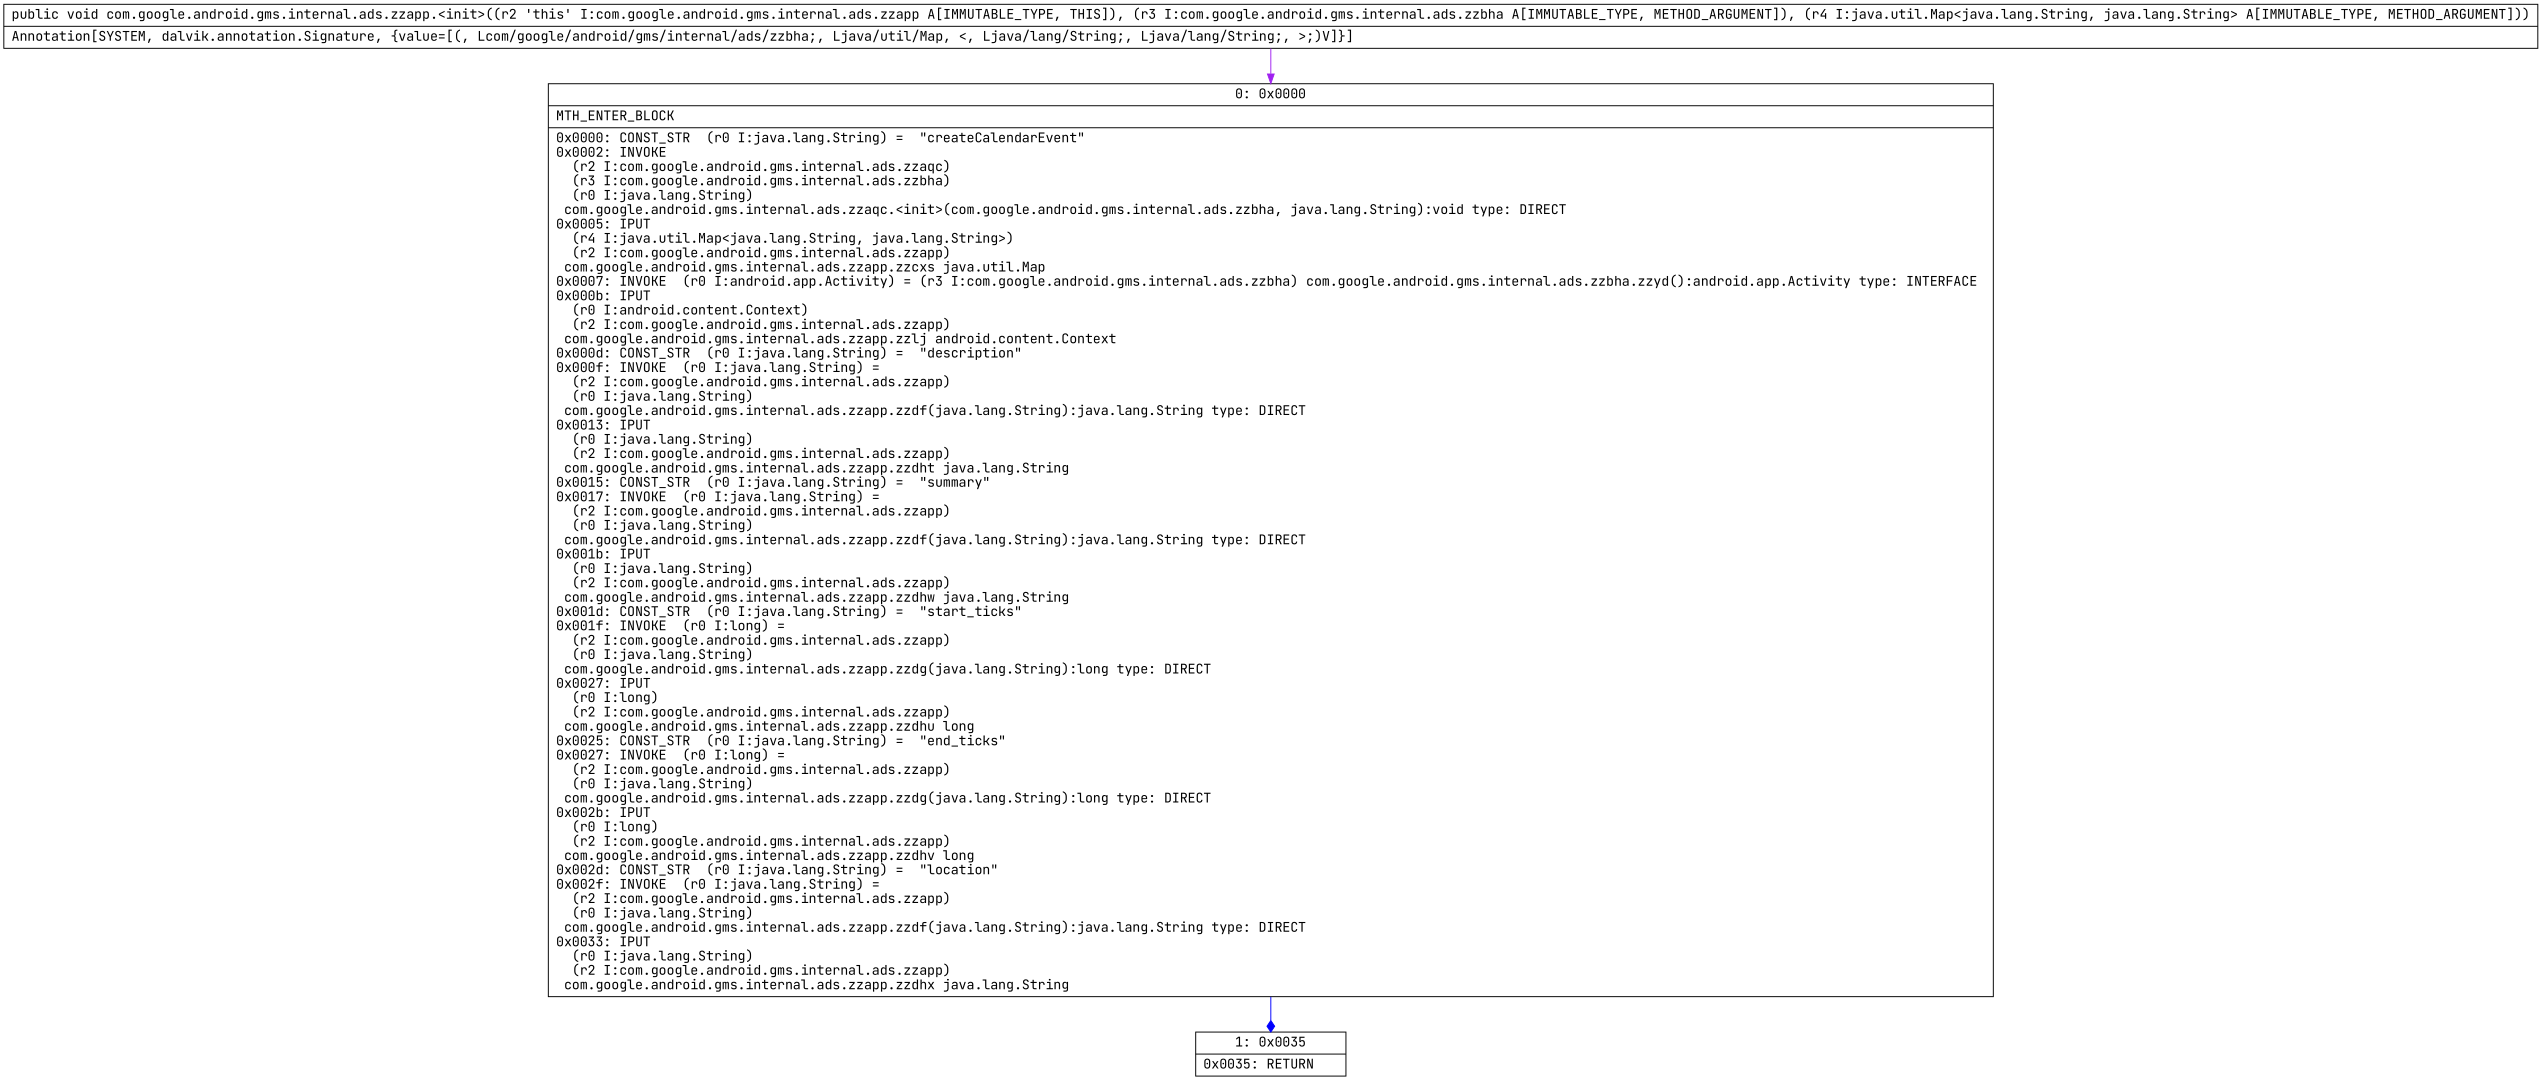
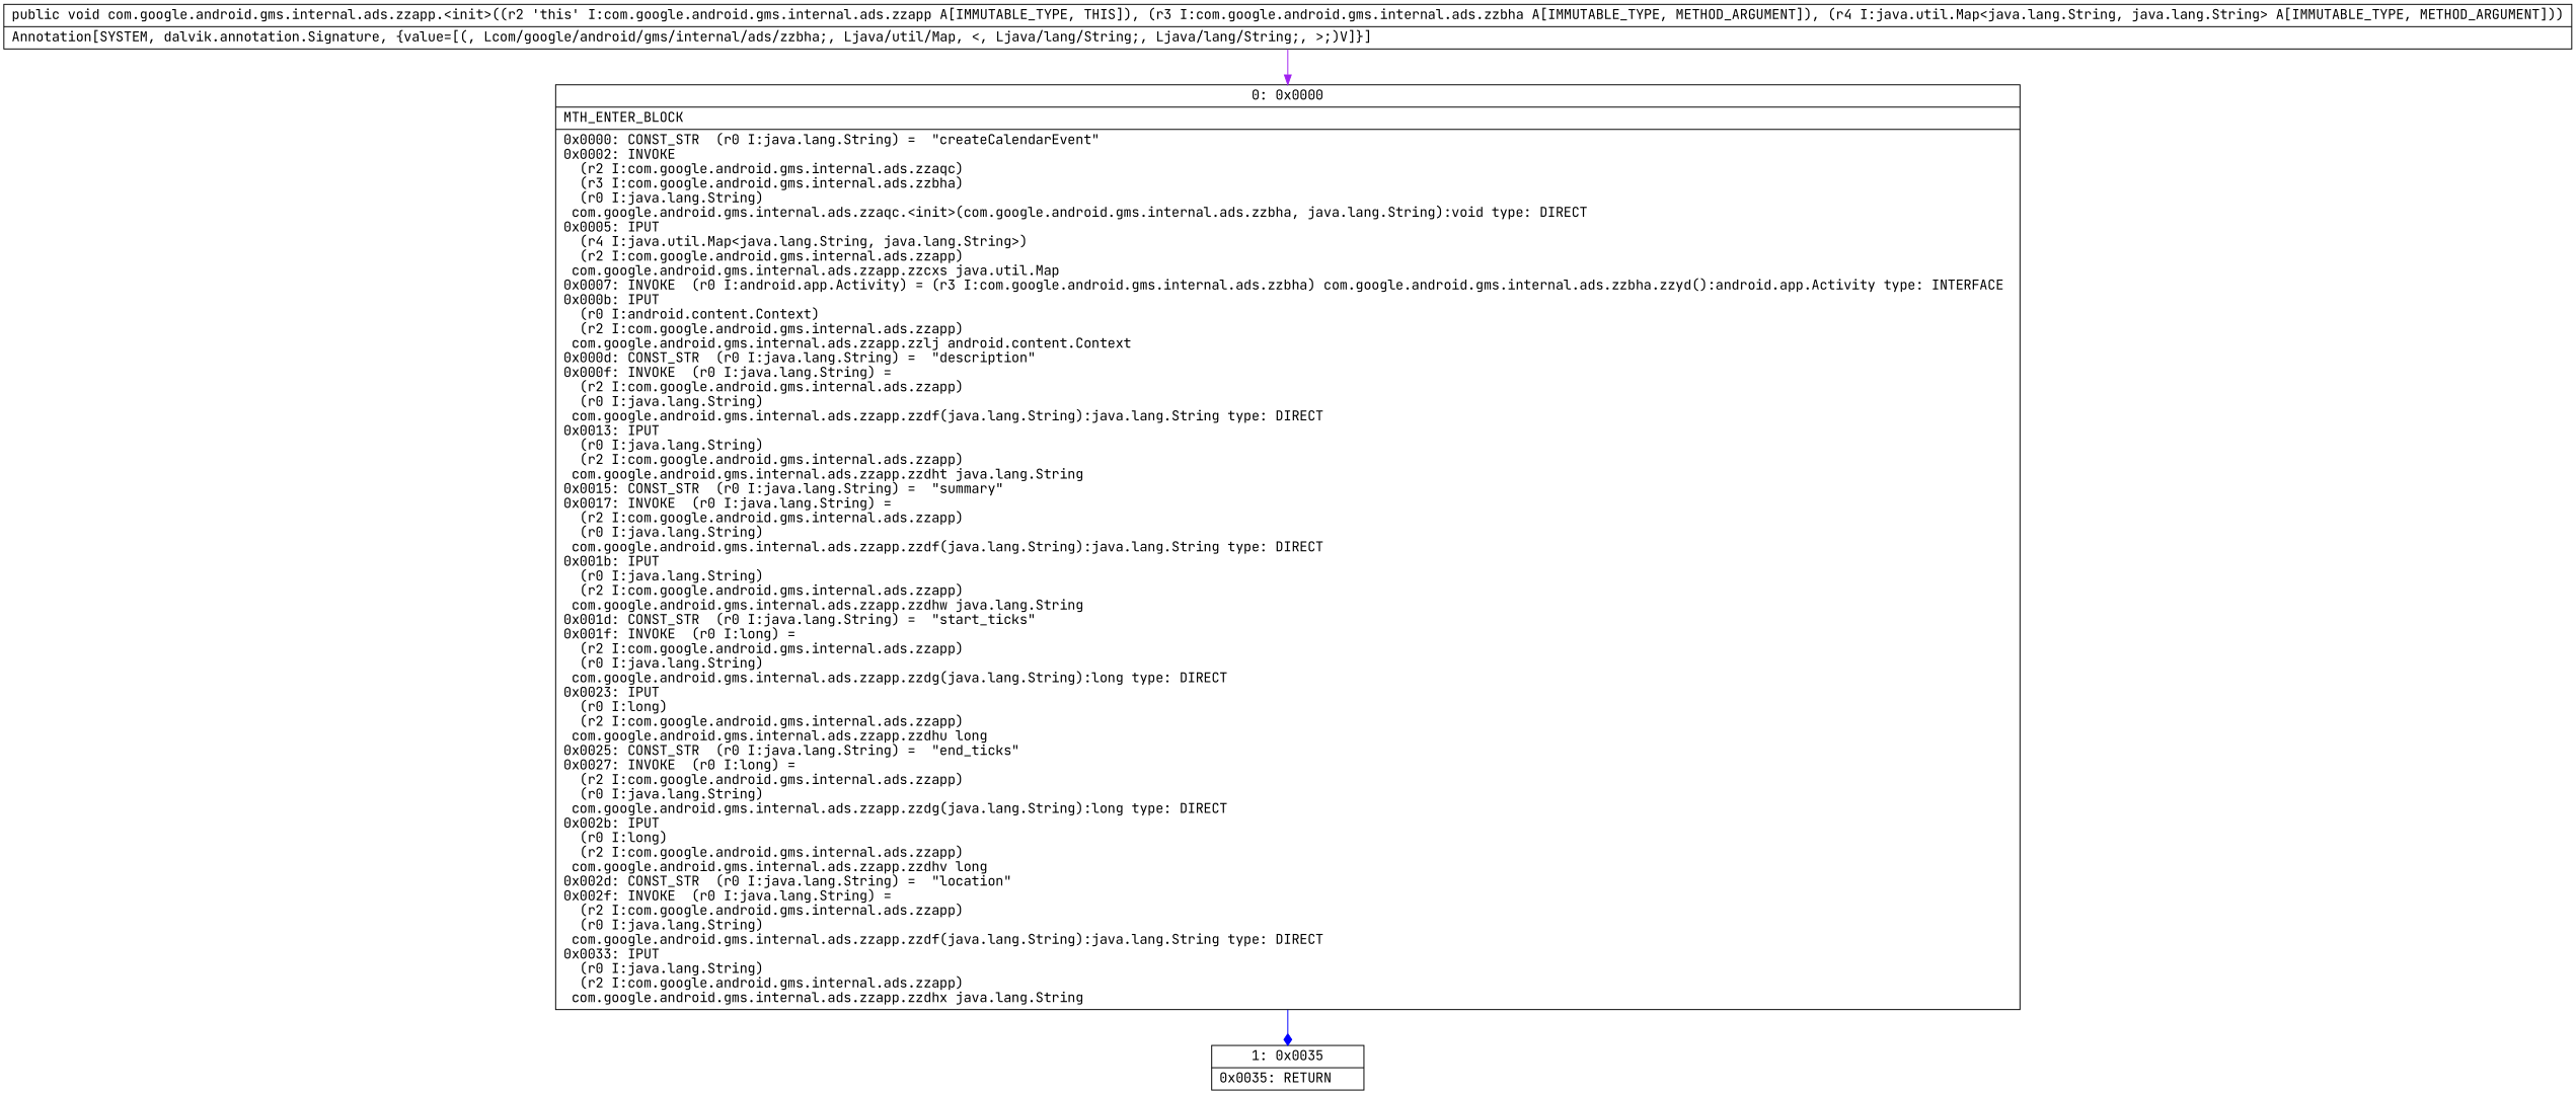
  digraph {
    fontname="JetBrains Mono"
    node [shape=record fontname="JetBrains Mono"]
    edge [fontname="JetBrains Mono"]
-   n1 [label="{0\:\ 0x0000|MTH_ENTER_BLOCK\l|0x0000: CONST_STR  (r0 I:java.lang.String) =  \"createCalendarEvent\" \l0x0002: INVOKE  \l  (r2 I:com.google.android.gms.internal.ads.zzaqc)\l  (r3 I:com.google.android.gms.internal.ads.zzbha)\l  (r0 I:java.lang.String)\l com.google.android.gms.internal.ads.zzaqc.\<init\>(com.google.android.gms.internal.ads.zzbha, java.lang.String):void type: DIRECT \l0x0005: IPUT  \l  (r4 I:java.util.Map\<java.lang.String, java.lang.String\>)\l  (r2 I:com.google.android.gms.internal.ads.zzapp)\l com.google.android.gms.internal.ads.zzapp.zzcxs java.util.Map \l0x0007: INVOKE  (r0 I:android.app.Activity) = (r3 I:com.google.android.gms.internal.ads.zzbha) com.google.android.gms.internal.ads.zzbha.zzyd():android.app.Activity type: INTERFACE \l0x000b: IPUT  \l  (r0 I:android.content.Context)\l  (r2 I:com.google.android.gms.internal.ads.zzapp)\l com.google.android.gms.internal.ads.zzapp.zzlj android.content.Context \l0x000d: CONST_STR  (r0 I:java.lang.String) =  \"description\" \l0x000f: INVOKE  (r0 I:java.lang.String) = \l  (r2 I:com.google.android.gms.internal.ads.zzapp)\l  (r0 I:java.lang.String)\l com.google.android.gms.internal.ads.zzapp.zzdf(java.lang.String):java.lang.String type: DIRECT \l0x0013: IPUT  \l  (r0 I:java.lang.String)\l  (r2 I:com.google.android.gms.internal.ads.zzapp)\l com.google.android.gms.internal.ads.zzapp.zzdht java.lang.String \l0x0015: CONST_STR  (r0 I:java.lang.String) =  \"summary\" \l0x0017: INVOKE  (r0 I:java.lang.String) = \l  (r2 I:com.google.android.gms.internal.ads.zzapp)\l  (r0 I:java.lang.String)\l com.google.android.gms.internal.ads.zzapp.zzdf(java.lang.String):java.lang.String type: DIRECT \l0x001b: IPUT  \l  (r0 I:java.lang.String)\l  (r2 I:com.google.android.gms.internal.ads.zzapp)\l com.google.android.gms.internal.ads.zzapp.zzdhw java.lang.String \l0x001d: CONST_STR  (r0 I:java.lang.String) =  \"start_ticks\" \l0x001f: INVOKE  (r0 I:long) = \l  (r2 I:com.google.android.gms.internal.ads.zzapp)\l  (r0 I:java.lang.String)\l com.google.android.gms.internal.ads.zzapp.zzdg(java.lang.String):long type: DIRECT \l0x0027: IPUT  \l  (r0 I:long)\l  (r2 I:com.google.android.gms.internal.ads.zzapp)\l com.google.android.gms.internal.ads.zzapp.zzdhu long \l0x0025: CONST_STR  (r0 I:java.lang.String) =  \"end_ticks\" \l0x0027: INVOKE  (r0 I:long) = \l  (r2 I:com.google.android.gms.internal.ads.zzapp)\l  (r0 I:java.lang.String)\l com.google.android.gms.internal.ads.zzapp.zzdg(java.lang.String):long type: DIRECT \l0x002b: IPUT  \l  (r0 I:long)\l  (r2 I:com.google.android.gms.internal.ads.zzapp)\l com.google.android.gms.internal.ads.zzapp.zzdhv long \l0x002d: CONST_STR  (r0 I:java.lang.String) =  \"location\" \l0x002f: INVOKE  (r0 I:java.lang.String) = \l  (r2 I:com.google.android.gms.internal.ads.zzapp)\l  (r0 I:java.lang.String)\l com.google.android.gms.internal.ads.zzapp.zzdf(java.lang.String):java.lang.String type: DIRECT \l0x0033: IPUT  \l  (r0 I:java.lang.String)\l  (r2 I:com.google.android.gms.internal.ads.zzapp)\l com.google.android.gms.internal.ads.zzapp.zzdhx java.lang.String \l}"]
+   n1 [label="{0\:\ 0x0000|MTH_ENTER_BLOCK\l|0x0000: CONST_STR  (r0 I:java.lang.String) =  \"createCalendarEvent\" \l0x0002: INVOKE  \l  (r2 I:com.google.android.gms.internal.ads.zzaqc)\l  (r3 I:com.google.android.gms.internal.ads.zzbha)\l  (r0 I:java.lang.String)\l com.google.android.gms.internal.ads.zzaqc.\<init\>(com.google.android.gms.internal.ads.zzbha, java.lang.String):void type: DIRECT \l0x0005: IPUT  \l  (r4 I:java.util.Map\<java.lang.String, java.lang.String\>)\l  (r2 I:com.google.android.gms.internal.ads.zzapp)\l com.google.android.gms.internal.ads.zzapp.zzcxs java.util.Map \l0x0007: INVOKE  (r0 I:android.app.Activity) = (r3 I:com.google.android.gms.internal.ads.zzbha) com.google.android.gms.internal.ads.zzbha.zzyd():android.app.Activity type: INTERFACE \l0x000b: IPUT  \l  (r0 I:android.content.Context)\l  (r2 I:com.google.android.gms.internal.ads.zzapp)\l com.google.android.gms.internal.ads.zzapp.zzlj android.content.Context \l0x000d: CONST_STR  (r0 I:java.lang.String) =  \"description\" \l0x000f: INVOKE  (r0 I:java.lang.String) = \l  (r2 I:com.google.android.gms.internal.ads.zzapp)\l  (r0 I:java.lang.String)\l com.google.android.gms.internal.ads.zzapp.zzdf(java.lang.String):java.lang.String type: DIRECT \l0x0013: IPUT  \l  (r0 I:java.lang.String)\l  (r2 I:com.google.android.gms.internal.ads.zzapp)\l com.google.android.gms.internal.ads.zzapp.zzdht java.lang.String \l0x0015: CONST_STR  (r0 I:java.lang.String) =  \"summary\" \l0x0017: INVOKE  (r0 I:java.lang.String) = \l  (r2 I:com.google.android.gms.internal.ads.zzapp)\l  (r0 I:java.lang.String)\l com.google.android.gms.internal.ads.zzapp.zzdf(java.lang.String):java.lang.String type: DIRECT \l0x001b: IPUT  \l  (r0 I:java.lang.String)\l  (r2 I:com.google.android.gms.internal.ads.zzapp)\l com.google.android.gms.internal.ads.zzapp.zzdhw java.lang.String \l0x001d: CONST_STR  (r0 I:java.lang.String) =  \"start_ticks\" \l0x001f: INVOKE  (r0 I:long) = \l  (r2 I:com.google.android.gms.internal.ads.zzapp)\l  (r0 I:java.lang.String)\l com.google.android.gms.internal.ads.zzapp.zzdg(java.lang.String):long type: DIRECT \l0x0023: IPUT  \l  (r0 I:long)\l  (r2 I:com.google.android.gms.internal.ads.zzapp)\l com.google.android.gms.internal.ads.zzapp.zzdhu long \l0x0025: CONST_STR  (r0 I:java.lang.String) =  \"end_ticks\" \l0x0027: INVOKE  (r0 I:long) = \l  (r2 I:com.google.android.gms.internal.ads.zzapp)\l  (r0 I:java.lang.String)\l com.google.android.gms.internal.ads.zzapp.zzdg(java.lang.String):long type: DIRECT \l0x002b: IPUT  \l  (r0 I:long)\l  (r2 I:com.google.android.gms.internal.ads.zzapp)\l com.google.android.gms.internal.ads.zzapp.zzdhv long \l0x002d: CONST_STR  (r0 I:java.lang.String) =  \"location\" \l0x002f: INVOKE  (r0 I:java.lang.String) = \l  (r2 I:com.google.android.gms.internal.ads.zzapp)\l  (r0 I:java.lang.String)\l com.google.android.gms.internal.ads.zzapp.zzdf(java.lang.String):java.lang.String type: DIRECT \l0x0033: IPUT  \l  (r0 I:java.lang.String)\l  (r2 I:com.google.android.gms.internal.ads.zzapp)\l com.google.android.gms.internal.ads.zzapp.zzdhx java.lang.String \l}"]
    n2 [label="{1\:\ 0x0035|0x0035: RETURN   \l}"]
    n3 [label="{public void com.google.android.gms.internal.ads.zzapp.\<init\>((r2 'this' I:com.google.android.gms.internal.ads.zzapp A[IMMUTABLE_TYPE, THIS]), (r3 I:com.google.android.gms.internal.ads.zzbha A[IMMUTABLE_TYPE, METHOD_ARGUMENT]), (r4 I:java.util.Map\<java.lang.String, java.lang.String\> A[IMMUTABLE_TYPE, METHOD_ARGUMENT]))  | Annotation[SYSTEM, dalvik.annotation.Signature, \{value=[(, Lcom\/google\/android\/gms\/internal\/ads\/zzbha;, Ljava\/util\/Map, \<, Ljava\/lang\/String;, Ljava\/lang\/String;, \>;)V]\}]\l}"]
    n1 -> n2 [color=blue arrowhead=diamond]
    n3 -> n1 [color=purple arrowhead=normal]
  }
